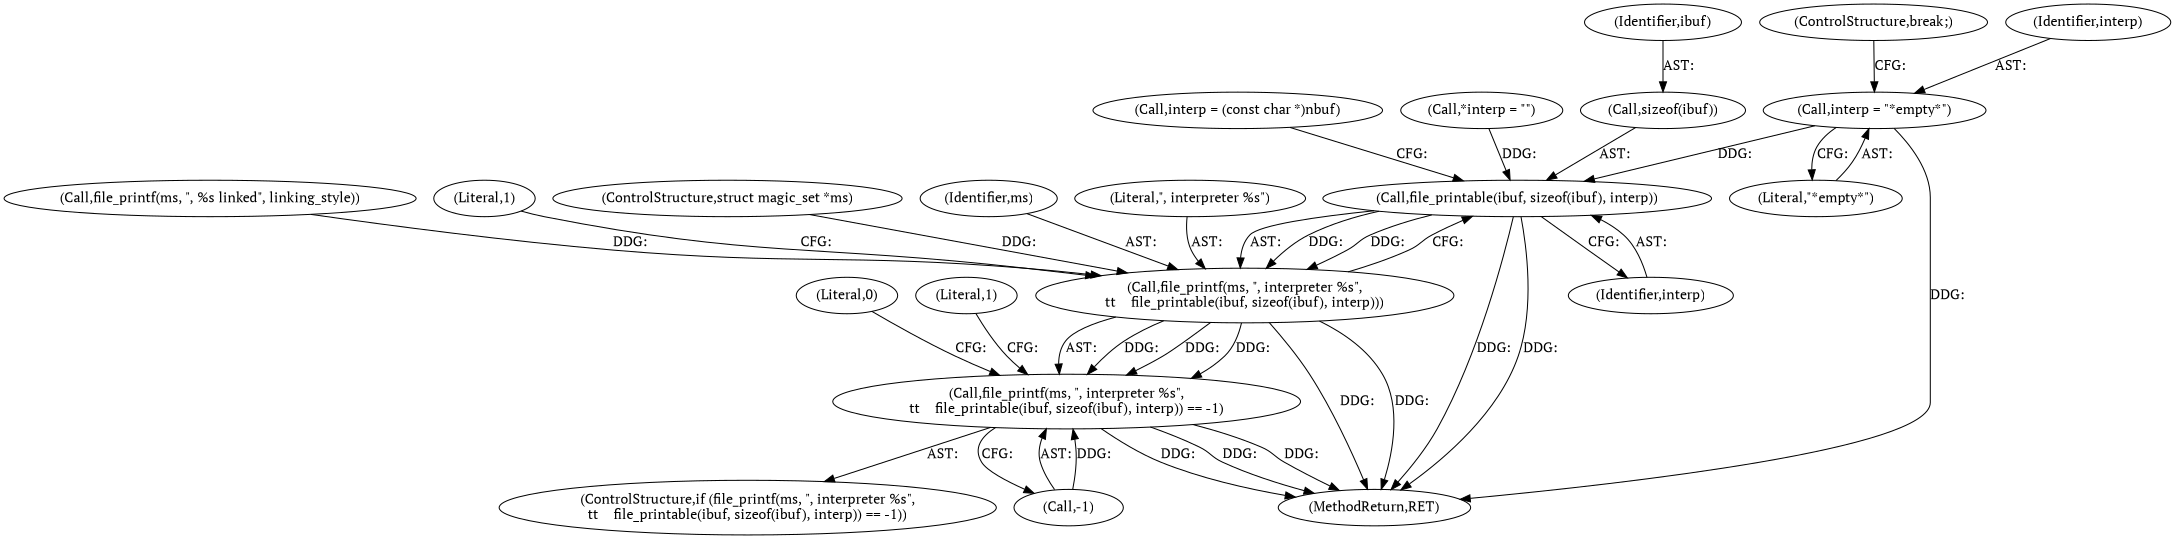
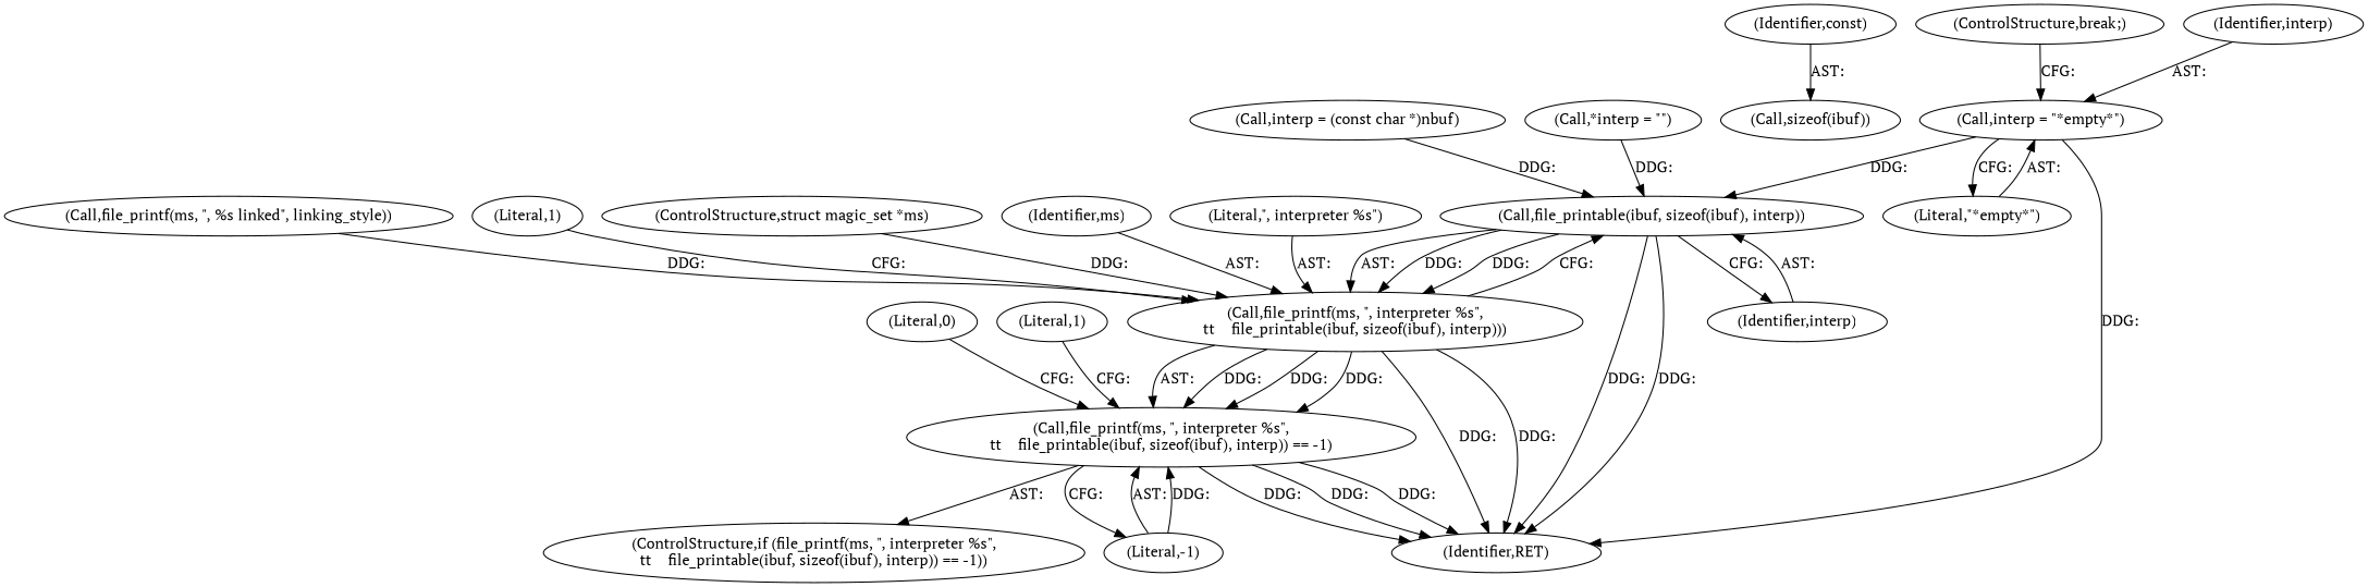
  digraph {
    fontname="PT Serif"
    node [fontname="PT Serif"]
    edge [fontname="PT Serif"]
    n1 [label="(Call,interp = \"*empty*\")"]
    n2 [label="(Call,file_printable(ibuf, sizeof(ibuf), interp))"]
    n3 [label="(Literal,\"*empty*\")"]
-   n4 [label="(MethodReturn,RET)"]
+   n4 [label="(Identifier,RET)"]
    n5 [label="(Call,file_printf(ms, \", interpreter %s\",\n\t\t    file_printable(ibuf, sizeof(ibuf), interp)))"]
    n6 [label="(Identifier,interp)"]
    n7 [label="(Call,file_printf(ms, \", interpreter %s\",\n\t\t    file_printable(ibuf, sizeof(ibuf), interp)) == -1)"]
    n8 [label="(ControlStructure,if (file_printf(ms, \", interpreter %s\",\n\t\t    file_printable(ibuf, sizeof(ibuf), interp)) == -1))"]
-   n9 [label="(Call,-1)"]
+   n9 [label="(Literal,-1)"]
    n10 [label="(Call,interp = (const char *)nbuf)"]
    n11 [label="(Call,file_printf(ms, \", %s linked\", linking_style))"]
    n12 [label="(Literal,0)"]
    n13 [label="(Literal,1)"]
    n14 [label="(ControlStructure,break;)"]
    n15 [label="(Literal,1)"]
    n16 [label="(Call,*interp = \"\")"]
    n17 [label="(ControlStructure,struct magic_set *ms)"]
    n18 [label="(Identifier,interp)"]
    n19 [label="(Identifier,ms)"]
-   n20 [label="(Identifier,ibuf)"]
+   n20 [label="(Identifier,const)"]
    n21 [label="(Call,sizeof(ibuf))"]
    n22 [label="(Literal,\", interpreter %s\")"]
    n1 -> n2 [label="DDG: "]
    n1 -> n3 [label="CFG: "]
    n1 -> n4 [label="DDG: "]
    n2 -> n4 [label="DDG: "]
    n2 -> n4 [label="DDG: "]
    n2 -> n5 [label="AST: "]
    n2 -> n5 [label="DDG: "]
    n2 -> n5 [label="DDG: "]
    n2 -> n6 [label="CFG: "]
    n3 -> n1 [label="AST: "]
    n5 -> n2 [label="CFG: "]
    n5 -> n4 [label="DDG: "]
    n5 -> n4 [label="DDG: "]
    n5 -> n7 [label="AST: "]
    n5 -> n7 [label="DDG: "]
    n5 -> n7 [label="DDG: "]
    n5 -> n7 [label="DDG: "]
    n6 -> n2 [label="AST: "]
    n7 -> n4 [label="DDG: "]
    n7 -> n4 [label="DDG: "]
    n7 -> n4 [label="DDG: "]
    n7 -> n8 [label="AST: "]
    n7 -> n9 [label="CFG: "]
    n9 -> n7 [label="AST: "]
    n9 -> n7 [label="DDG: "]
-   n10 -> n2 [label="CFG: "]
+   n10 -> n2 [label="DDG: "]
    n11 -> n5 [label="DDG: "]
    n12 -> n7 [label="CFG: "]
    n13 -> n5 [label="CFG: "]
    n14 -> n1 [label="CFG: "]
    n15 -> n7 [label="CFG: "]
    n16 -> n2 [label="DDG: "]
    n17 -> n5 [label="DDG: "]
    n18 -> n1 [label="AST: "]
    n19 -> n5 [label="AST: "]
    n20 -> n21 [label="AST: "]
-   n21 -> n2 [label="AST: "]
    n22 -> n5 [label="AST: "]
  }
